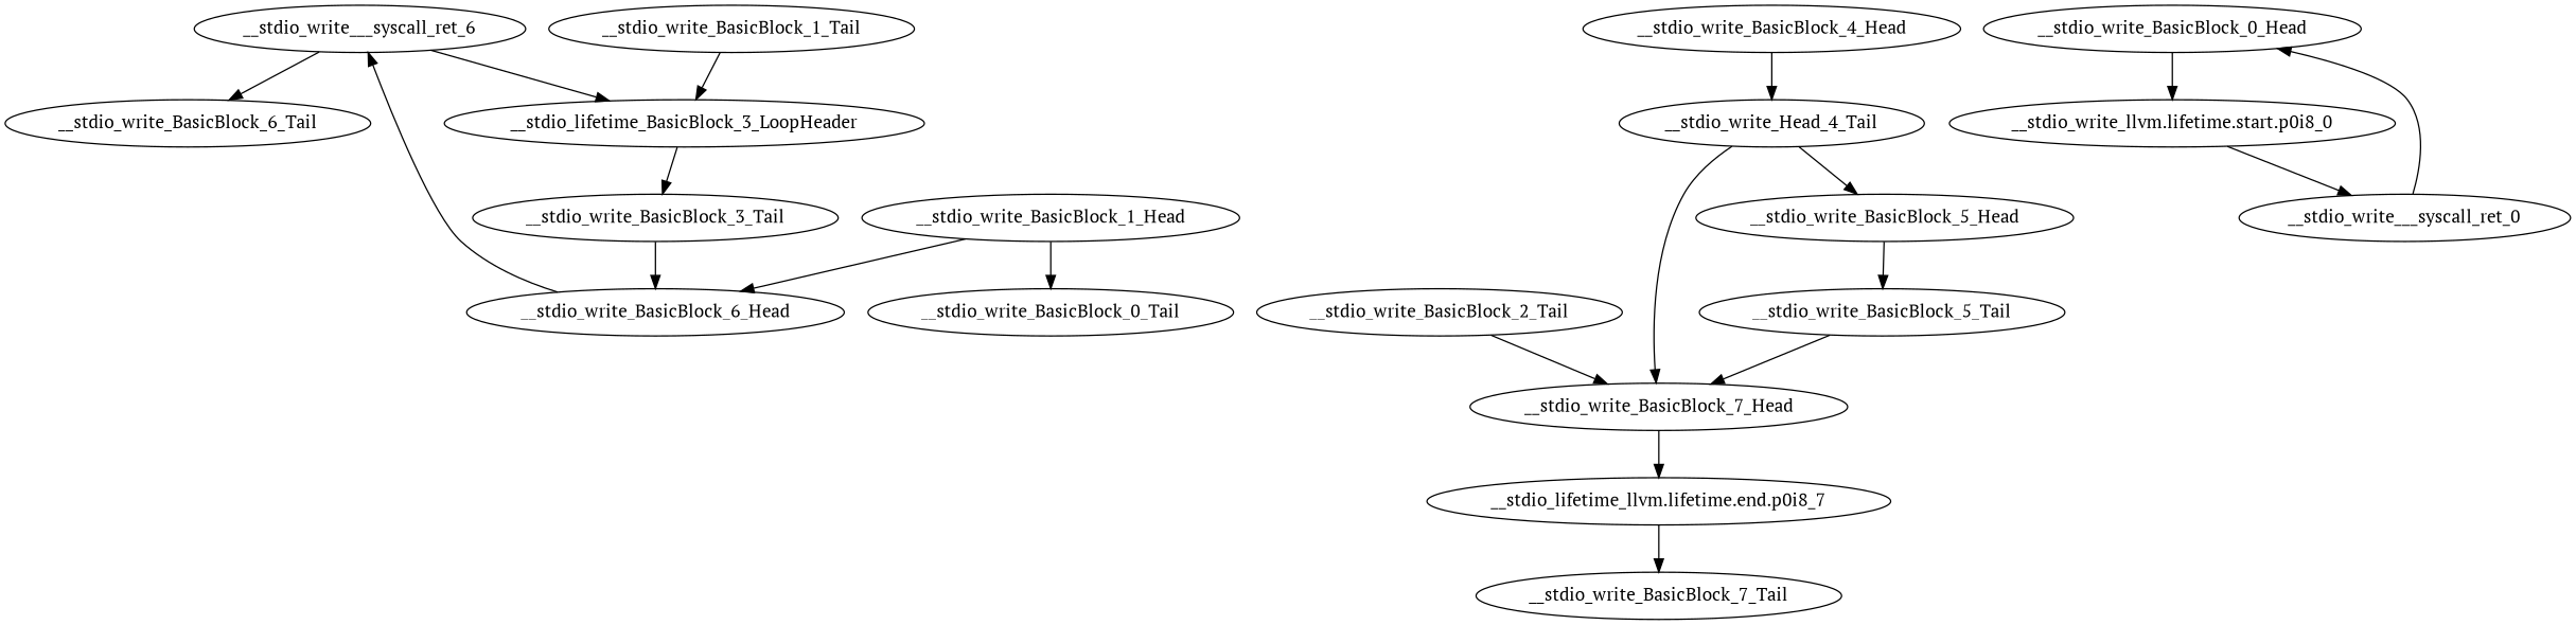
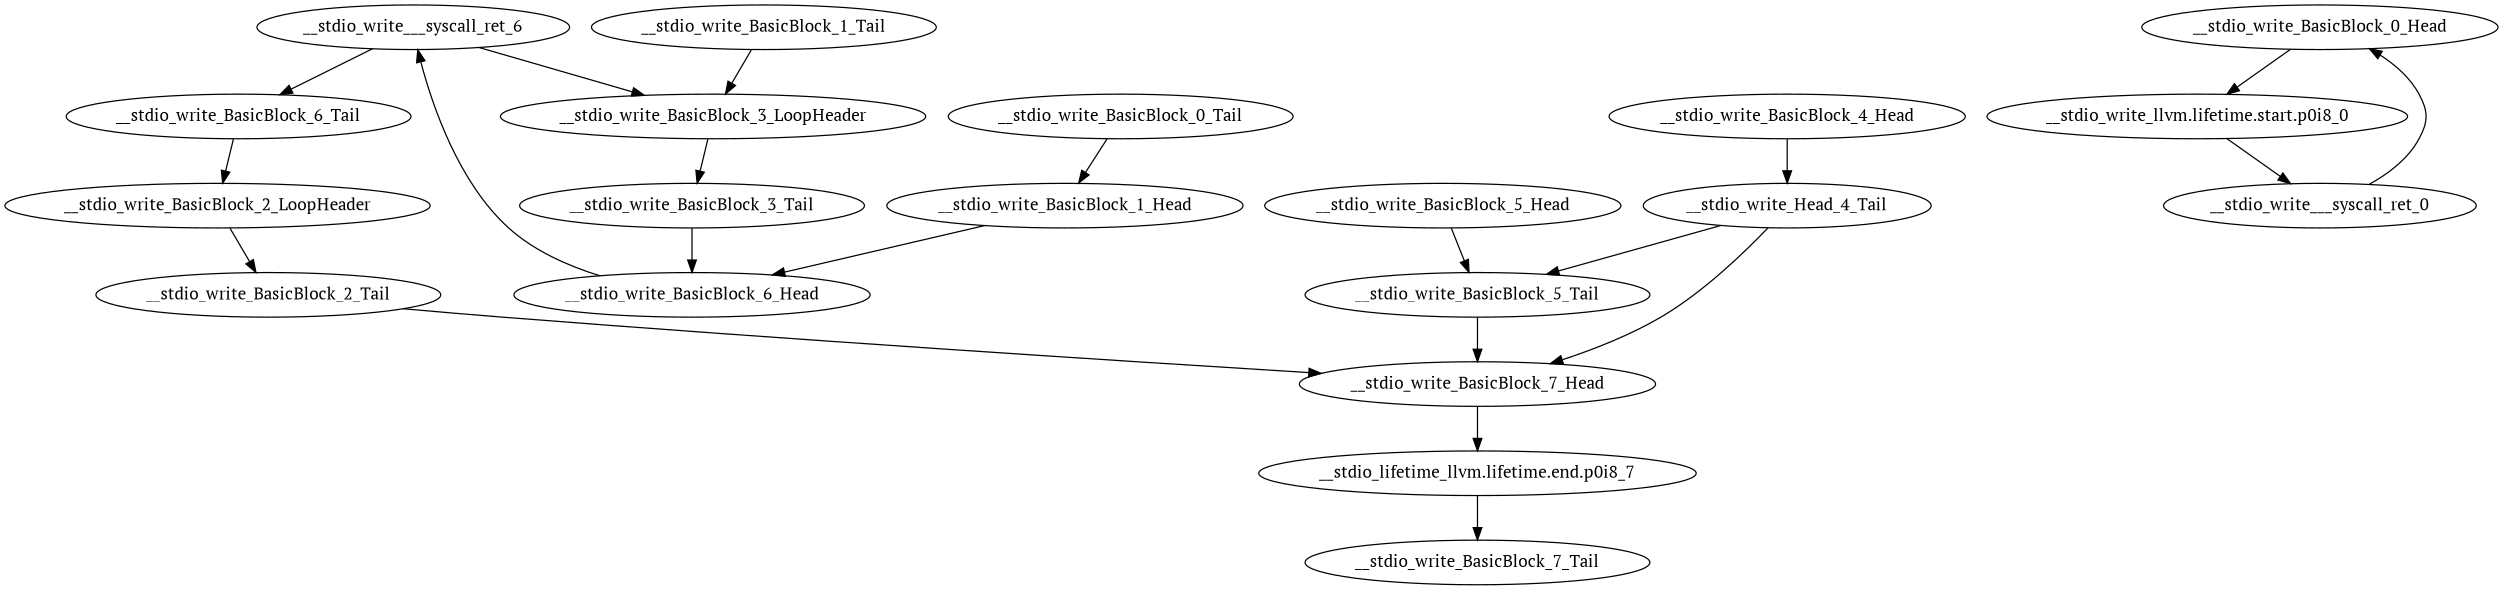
  digraph {
    fontname="PT Serif"
    node [fontname="PT Serif"]
    edge [fontname="PT Serif"]
    __stdio_write___syscall_ret_6
    __stdio_write_BasicBlock_6_Tail
-   __stdio_write_BasicBlock_3_LoopHeader [label=__stdio_lifetime_BasicBlock_3_LoopHeader]
+   __stdio_write_BasicBlock_3_LoopHeader
+   __stdio_write_BasicBlock_2_LoopHeader
    __stdio_write_BasicBlock_3_Tail
    __stdio_write_BasicBlock_2_Tail
    __stdio_write_BasicBlock_6_Head
    n8 [label=__stdio_write_Head_4_Tail]
    __stdio_write_BasicBlock_4_Head
    __stdio_write_BasicBlock_7_Head
    n11 [label="__stdio_lifetime_llvm.lifetime.end.p0i8_7"]
    __stdio_write_BasicBlock_7_Tail
    __stdio_write_BasicBlock_5_Head
    __stdio_write_BasicBlock_5_Tail
    __stdio_write_BasicBlock_1_Head
    __stdio_write_BasicBlock_1_Tail
    __stdio_write_BasicBlock_0_Tail
    __stdio_write_BasicBlock_0_Head
    "__stdio_write_llvm.lifetime.start.p0i8_0"
    __stdio_write___syscall_ret_0
    __stdio_write___syscall_ret_6 -> __stdio_write_BasicBlock_6_Tail
    __stdio_write___syscall_ret_6 -> __stdio_write_BasicBlock_3_LoopHeader
+   __stdio_write_BasicBlock_6_Tail -> __stdio_write_BasicBlock_2_LoopHeader
    __stdio_write_BasicBlock_3_LoopHeader -> __stdio_write_BasicBlock_3_Tail
+   __stdio_write_BasicBlock_2_LoopHeader -> __stdio_write_BasicBlock_2_Tail
    __stdio_write_BasicBlock_3_Tail -> __stdio_write_BasicBlock_6_Head
    __stdio_write_BasicBlock_2_Tail -> __stdio_write_BasicBlock_7_Head
    __stdio_write_BasicBlock_6_Head -> __stdio_write___syscall_ret_6
    n8 -> __stdio_write_BasicBlock_7_Head
-   n8 -> __stdio_write_BasicBlock_5_Head
+   n8 -> __stdio_write_BasicBlock_5_Tail
    __stdio_write_BasicBlock_4_Head -> n8
    __stdio_write_BasicBlock_7_Head -> n11
    n11 -> __stdio_write_BasicBlock_7_Tail
    __stdio_write_BasicBlock_5_Head -> __stdio_write_BasicBlock_5_Tail
    __stdio_write_BasicBlock_5_Tail -> __stdio_write_BasicBlock_7_Head
    __stdio_write_BasicBlock_1_Head -> __stdio_write_BasicBlock_6_Head
    __stdio_write_BasicBlock_1_Tail -> __stdio_write_BasicBlock_3_LoopHeader
-   __stdio_write_BasicBlock_1_Head -> __stdio_write_BasicBlock_0_Tail
+   __stdio_write_BasicBlock_0_Tail -> __stdio_write_BasicBlock_1_Head
    __stdio_write_BasicBlock_0_Head -> "__stdio_write_llvm.lifetime.start.p0i8_0"
    "__stdio_write_llvm.lifetime.start.p0i8_0" -> __stdio_write___syscall_ret_0
    __stdio_write___syscall_ret_0 -> __stdio_write_BasicBlock_0_Head
  }
